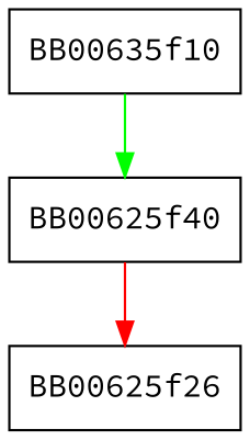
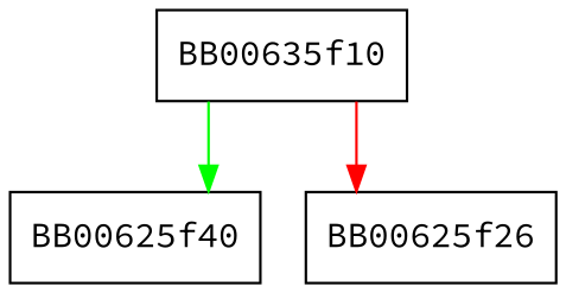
  digraph {
    fontname="Source Code Pro"
    splines=ortho
    node [fontname="Source Code Pro" shape=box]
    edge [fontname="Source Code Pro"]
    n1 [label=BB00635f10]
    BB00625f40
    BB00625f26
    n1 -> BB00625f40 [color=green]
-   BB00625f40 -> BB00625f26 [color=red]
+   n1 -> BB00625f26 [color=red]
  }
